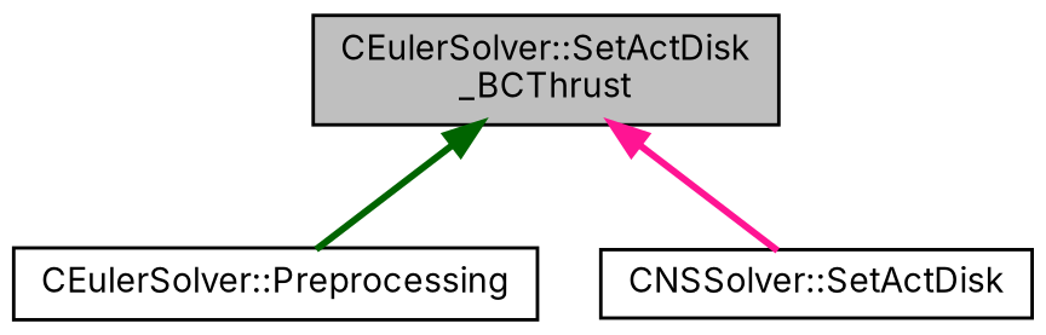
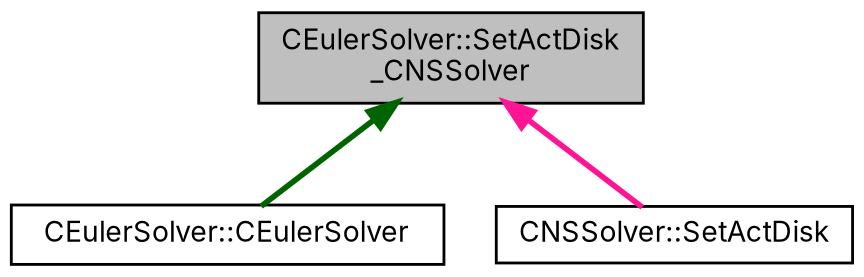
  digraph {
    fontname=Inter
    rankdir=TB
    node [color=black fillcolor=white fontname=Inter fontsize=10 shape=record style=filled]
    edge [dir=back fontname=Inter fontsize=10 labelfontname=Helvetica labelfontsize=10 style=bold]
-   n1 [fillcolor=grey75 fontcolor=black height=0.2 label="CEulerSolver::SetActDisk\l_BCThrust" width=0.4]
-   n2 [height=0.2 label="CEulerSolver::Preprocessing" width=0.4]
+   n1 [fillcolor=grey75 fontcolor=black height=0.2 label="CEulerSolver::SetActDisk\l_CNSSolver" width=0.4]
+   n2 [height=0.2 label="CEulerSolver::CEulerSolver" width=0.4]
    n3 [height=0.2 label="CNSSolver::SetActDisk" width=0.4]
    n1 -> n2 [color=darkgreen]
    n1 -> n3 [color=deeppink]
  }
